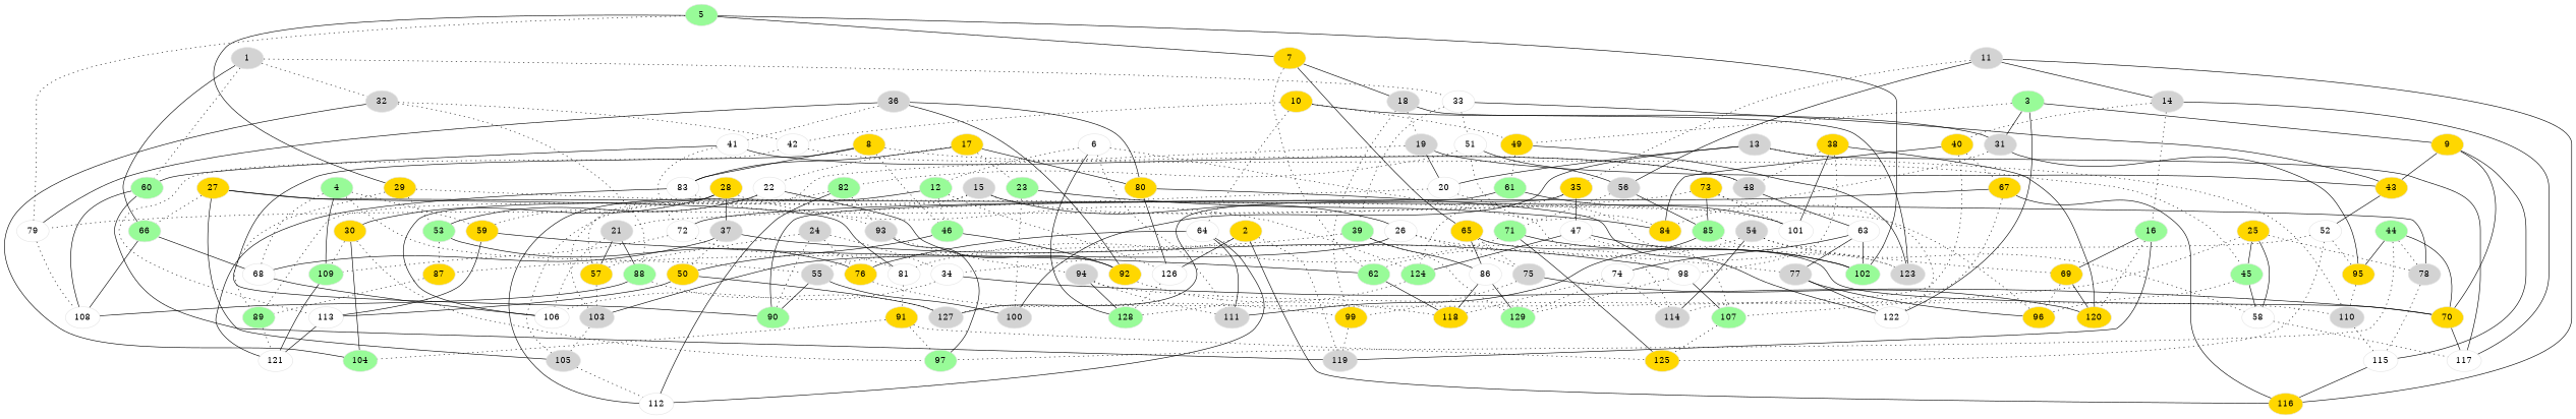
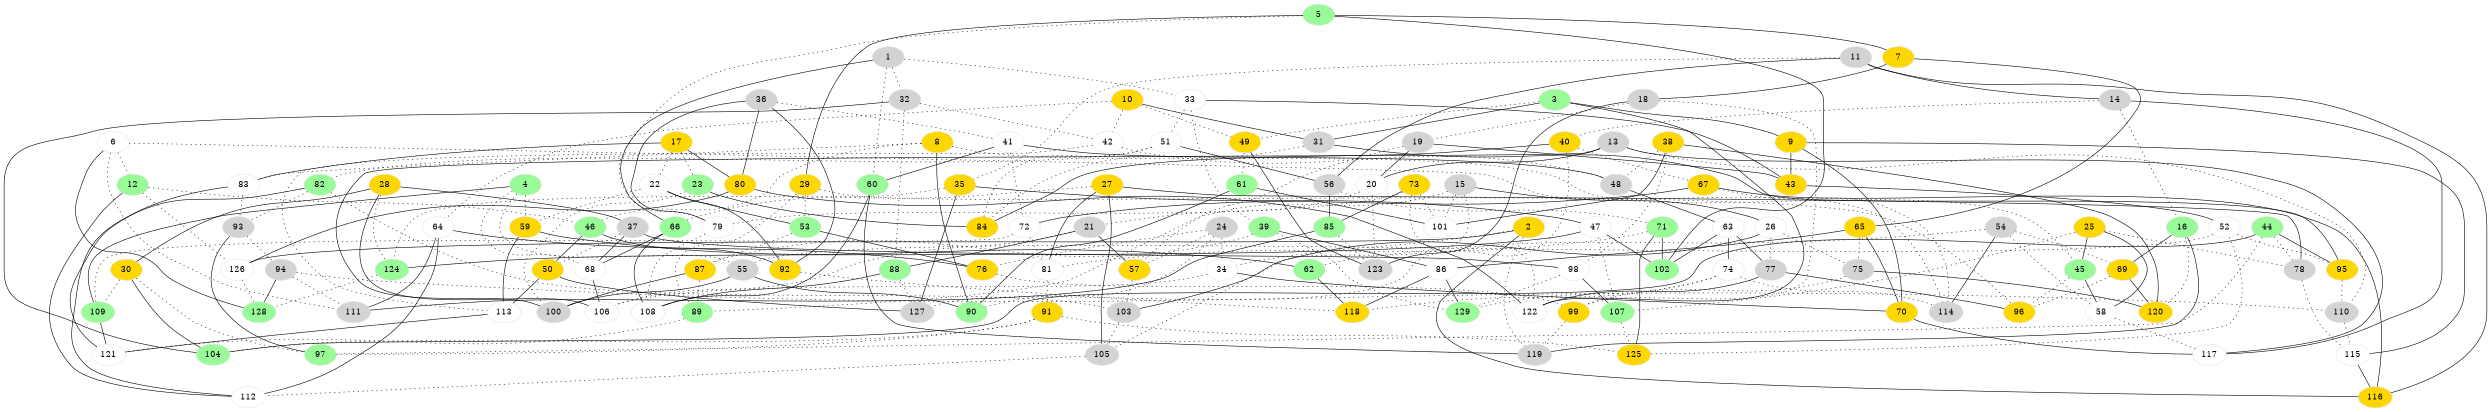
  graph {
    node [color=gray90 fillcolor=gold style=filled]
    edge [style=dotted]
    1 [fillcolor=lightgrey]
    32 [fillcolor=lightgrey]
    33 [fillcolor=white]
    60 [fillcolor=palegreen]
    66 [fillcolor=palegreen]
    42 [fillcolor=white]
    88 [fillcolor=palegreen]
    104 [fillcolor=palegreen]
    43
    39 [fillcolor=palegreen]
    51 [fillcolor=white]
    119 [fillcolor=lightgrey]
    108 [fillcolor=white]
    68 [fillcolor=white]
    34 [fillcolor=white]
    2
    116
    126 [fillcolor=white]
    70
    106 [fillcolor=white]
    128 [fillcolor=palegreen]
    3 [fillcolor=palegreen]
    9
    31 [fillcolor=lightgrey]
    49
    122 [fillcolor=white]
    115 [fillcolor=white]
    84
    95
    123 [fillcolor=lightgrey]
    61 [fillcolor=palegreen]
    4 [fillcolor=palegreen]
    55 [fillcolor=lightgrey]
    59
    109 [fillcolor=palegreen]
    90 [fillcolor=palegreen]
    100 [fillcolor=lightgrey]
    62 [fillcolor=palegreen]
    113 [fillcolor=white]
    121 [fillcolor=white]
    5 [fillcolor=palegreen]
    7
    29
    79 [fillcolor=white]
    102 [fillcolor=palegreen]
    18 [fillcolor=lightgrey]
    65
    89 [fillcolor=palegreen]
    53 [fillcolor=palegreen]
    96
    6 [fillcolor=white]
    12 [fillcolor=palegreen]
    111 [fillcolor=lightgrey]
    114 [fillcolor=lightgrey]
    46 [fillcolor=palegreen]
    112 [fillcolor=white]
    19 [fillcolor=lightgrey]
    99
    118
    75 [fillcolor=lightgrey]
    86 [fillcolor=white]
    45 [fillcolor=palegreen]
    8
    83 [fillcolor=white]
    58 [fillcolor=white]
    92
    50
    93 [fillcolor=lightgrey]
    52 [fillcolor=white]
    117 [fillcolor=white]
    10
    64 [fillcolor=white]
    48 [fillcolor=lightgrey]
    76
    11 [fillcolor=lightgrey]
    14 [fillcolor=lightgrey]
    35
    56 [fillcolor=lightgrey]
    16 [fillcolor=palegreen]
    40
    124 [fillcolor=palegreen]
    47 [fillcolor=white]
    127 [fillcolor=lightgrey]
    71 [fillcolor=palegreen]
    85 [fillcolor=palegreen]
    13 [fillcolor=lightgrey]
    20 [fillcolor=white]
    110 [fillcolor=lightgrey]
    21 [fillcolor=lightgrey]
    69
    120
    67
    15 [fillcolor=lightgrey]
    26 [fillcolor=white]
    101 [fillcolor=white]
    105 [fillcolor=lightgrey]
    77 [fillcolor=lightgrey]
    103 [fillcolor=lightgrey]
    17
    22 [fillcolor=white]
    23 [fillcolor=palegreen]
    80
    57
    87
    24 [fillcolor=lightgrey]
    25
    78 [fillcolor=lightgrey]
    107 [fillcolor=palegreen]
    125
    27
    81 [fillcolor=white]
    91
    28
    30
    37 [fillcolor=lightgrey]
    97 [fillcolor=palegreen]
    98 [fillcolor=white]
    129 [fillcolor=palegreen]
    82 [fillcolor=palegreen]
    36 [fillcolor=lightgrey]
    41 [fillcolor=white]
    72 [fillcolor=white]
    38
    63 [fillcolor=white]
    44 [fillcolor=palegreen]
    74 [fillcolor=white]
    54 [fillcolor=lightgrey]
    73
    94 [fillcolor=lightgrey]
    1 -- 32
    1 -- 33
    1 -- 60
    1 -- 66 [style=solid]
    32 -- 42
    32 -- 88
    32 -- 104 [style=solid]
    33 -- 43 [style=solid]
    33 -- 39
    33 -- 51
    60 -- 119 [style=solid]
    60 -- 108 [style=solid]
    66 -- 108 [style=solid]
    66 -- 68 [style=solid]
    42 -- 113
    42 -- 48
    88 -- 108 [style=solid]
    88 -- 127
    43 -- 52 [style=solid]
    39 -- 86 [style=solid]
    39 -- 87
    39 -- 129
    51 -- 84
    51 -- 56 [style=solid]
    51 -- 82
    68 -- 106 [style=solid]
    34 -- 70 [style=solid]
    34 -- 106
    2 -- 119
    2 -- 34
    2 -- 116 [style=solid]
    2 -- 126 [style=solid]
    126 -- 128
    70 -- 117 [style=solid]
    3 -- 9 [style=solid]
    3 -- 31 [style=solid]
    3 -- 49
    3 -- 122 [style=solid]
    9 -- 43 [style=solid]
    9 -- 70 [style=solid]
    9 -- 115 [style=solid]
    31 -- 84
    31 -- 95 [style=solid]
    49 -- 123 [style=solid]
    49 -- 61
    115 -- 116 [style=solid]
    95 -- 110
    61 -- 90 [style=solid]
    61 -- 101 [style=solid]
    4 -- 68
    4 -- 55
    4 -- 59
    4 -- 109 [style=solid]
    55 -- 90 [style=solid]
    55 -- 100 [style=solid]
    59 -- 62 [style=solid]
    59 -- 113 [style=solid]
    109 -- 121 [style=solid]
    62 -- 118 [style=solid]
    113 -- 121 [style=solid]
    5 -- 7 [style=solid]
    5 -- 29 [style=solid]
    5 -- 79
    5 -- 102 [style=solid]
-   7 -- 62
    7 -- 18 [style=solid]
    7 -- 65 [style=solid]
    29 -- 89
    29 -- 53
    29 -- 96
    79 -- 108
    18 -- 123 [style=solid]
    18 -- 19
    18 -- 99
    65 -- 70 [style=solid]
    65 -- 75
    65 -- 86 [style=solid]
    89 -- 121
    53 -- 76 [style=solid]
    53 -- 87
    6 -- 128 [style=solid]
    6 -- 12
    6 -- 111
    6 -- 114
    12 -- 126
    12 -- 46
    12 -- 112 [style=solid]
    46 -- 92 [style=solid]
    46 -- 50 [style=solid]
    19 -- 43 [style=solid]
    19 -- 20 [style=solid]
    19 -- 57
    99 -- 119
    75 -- 99
    75 -- 120 [style=solid]
    86 -- 118 [style=solid]
    86 -- 129 [style=solid]
    45 -- 96
    45 -- 58 [style=solid]
    8 -- 90 [style=solid]
    8 -- 46
    8 -- 45
-   8 -- 83 [style=solid]
+   8 -- 83
    83 -- 121 [style=solid]
    83 -- 93
    58 -- 117
    92 -- 118
    50 -- 113 [style=solid]
    50 -- 127 [style=solid]
    93 -- 97 [style=solid]
    93 -- 94
    52 -- 95
    52 -- 55
    52 -- 125
    10 -- 42
    10 -- 31 [style=solid]
    10 -- 49
    10 -- 64
    64 -- 111 [style=solid]
    64 -- 112 [style=solid]
    64 -- 76 [style=solid]
    48 -- 63 [style=solid]
    76 -- 99
    11 -- 116 [style=solid]
    11 -- 14 [style=solid]
    11 -- 35
    11 -- 56 [style=solid]
    14 -- 117 [style=solid]
    14 -- 16
    14 -- 40
    35 -- 124
    35 -- 47 [style=solid]
    35 -- 127 [style=solid]
    56 -- 71
    56 -- 85 [style=solid]
    16 -- 119 [style=solid]
    16 -- 69 [style=solid]
    16 -- 120
    40 -- 84 [style=solid]
    40 -- 127
    40 -- 67
    124 -- 128
    47 -- 102 [style=solid]
    47 -- 124 [style=solid]
    47 -- 107
    71 -- 102 [style=solid]
    71 -- 125 [style=solid]
    71 -- 81
    85 -- 123
    85 -- 111 [style=solid]
    13 -- 100 [style=solid]
    13 -- 117 [style=solid]
    13 -- 20 [style=solid]
    13 -- 110
    20 -- 123
    20 -- 21
    110 -- 115
    21 -- 88 [style=solid]
    21 -- 106
    21 -- 57 [style=solid]
    69 -- 96
    69 -- 120 [style=solid]
    67 -- 116 [style=solid]
    67 -- 114
    67 -- 72 [style=solid]
    15 -- 89
    15 -- 26 [style=solid]
    15 -- 101
    15 -- 105
    26 -- 75
    26 -- 77
    26 -- 103 [style=solid]
    105 -- 112
    77 -- 122 [style=solid]
    77 -- 96 [style=solid]
    103 -- 105
    17 -- 83 [style=solid]
    17 -- 22
    17 -- 23
    17 -- 80 [style=solid]
    22 -- 59
    22 -- 53 [style=solid]
    22 -- 92 [style=solid]
    23 -- 84 [style=solid]
    23 -- 100
    80 -- 126 [style=solid]
    80 -- 122 [style=solid]
    57 -- 103
+   87 -- 100 [style=solid]
    87 -- 89
    24 -- 34
    24 -- 90
    24 -- 76
    24 -- 57
    25 -- 45 [style=solid]
    25 -- 58 [style=solid]
    25 -- 78
    25 -- 107
    78 -- 115
    107 -- 125
    27 -- 66
    27 -- 105 [style=solid]
    27 -- 78 [style=solid]
    27 -- 81 [style=solid]
    81 -- 91
    91 -- 104
    91 -- 125
    91 -- 97
    28 -- 106 [style=solid]
    28 -- 124
    28 -- 30 [style=solid]
    28 -- 37 [style=solid]
    30 -- 104 [style=solid]
    30 -- 109
    30 -- 97
    37 -- 68 [style=solid]
    37 -- 50
    37 -- 98 [style=solid]
    98 -- 107 [style=solid]
    98 -- 129
    82 -- 112 [style=solid]
    82 -- 93
    82 -- 103
    36 -- 79 [style=solid]
    36 -- 92 [style=solid]
    36 -- 80 [style=solid]
    36 -- 41
    41 -- 60 [style=solid]
    41 -- 48 [style=solid]
    41 -- 72
    72 -- 109
    72 -- 81
    38 -- 48
    38 -- 120 [style=solid]
    38 -- 101 [style=solid]
    38 -- 98
    63 -- 102 [style=solid]
    63 -- 77 [style=solid]
    63 -- 74 [style=solid]
-   44 -- 70 [style=solid]
+   44 -- 104 [style=solid]
    44 -- 95 [style=solid]
    44 -- 78
    44 -- 97
    74 -- 114
    74 -- 118
    74 -- 129
    54 -- 62
    54 -- 114 [style=solid]
    54 -- 58
    54 -- 69
    73 -- 122
    73 -- 79
    73 -- 85 [style=solid]
    73 -- 101
    94 -- 128 [style=solid]
    94 -- 111
    94 -- 110
  }
